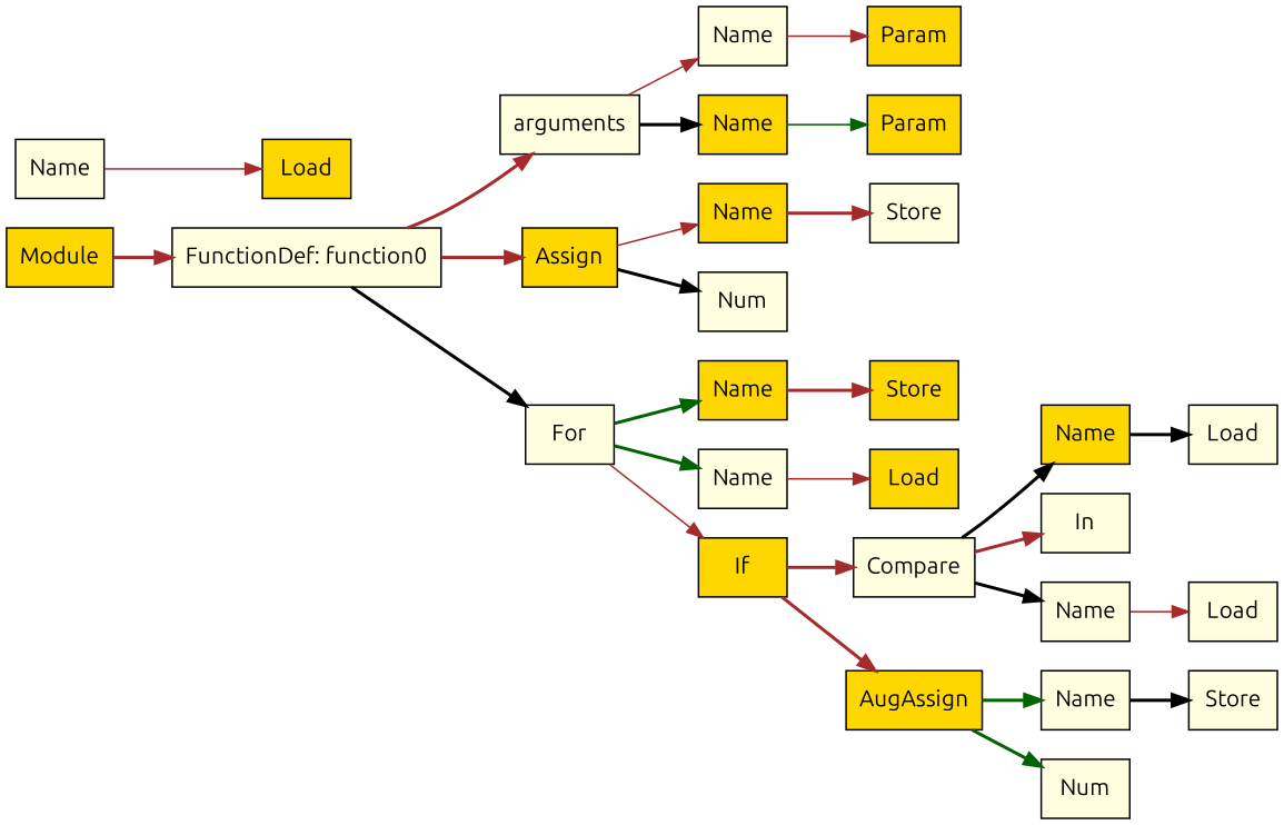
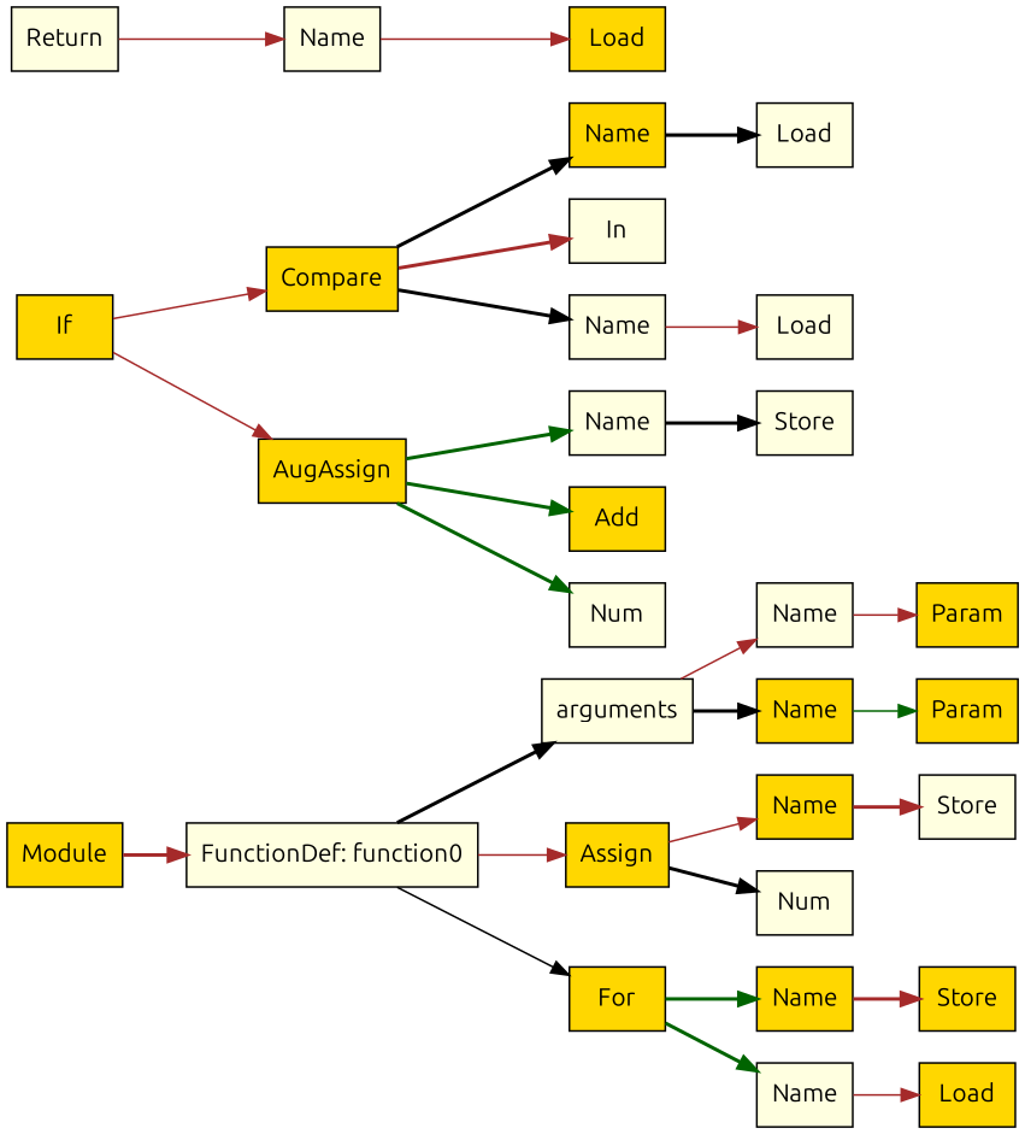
  digraph {
    fontname=Ubuntu
    rankdir=LR
    node [fillcolor=lightyellow fontname=Ubuntu shape=rect style=filled]
    edge [color=brown fontname=Ubuntu style=bold]
    n1 [fillcolor=gold label=Module]
    n2 [label="FunctionDef: function0"]
    n3 [label=arguments]
    n4 [fillcolor=gold label=Assign]
-   n5 [label=For]
+   n5 [fillcolor=gold label=For]
    n6 [label=Name]
    n7 [fillcolor=gold label=Name]
    n8 [fillcolor=gold label=Name]
    n9 [label=Num]
    n10 [fillcolor=gold label=Name]
    n11 [label=Name]
    n12 [fillcolor=gold label=If]
+   n13 [label=Return]
    n14 [label=Name]
    n15 [fillcolor=gold label=Param]
    n16 [fillcolor=gold label=Param]
    n17 [label=Store]
    n18 [fillcolor=gold label=Store]
    n19 [fillcolor=gold label=Load]
-   n20 [label=Compare]
+   n20 [fillcolor=gold label=Compare]
    n21 [fillcolor=gold label=AugAssign]
    n22 [fillcolor=gold label=Load]
    n23 [fillcolor=gold label=Name]
    n24 [label=In]
    n25 [label=Name]
    n26 [label=Name]
+   n27 [fillcolor=gold label=Add]
    n28 [label=Num]
    n29 [label=Load]
    n30 [label=Load]
    n31 [label=Store]
    n1 -> n2
-   n2 -> n3
-   n2 -> n4
-   n2 -> n5 [color=black]
+   n2 -> n3 [color=black]
+   n2 -> n4 [style=solid]
+   n2 -> n5 [color=black style=solid]
    n3 -> n6 [style=solid]
    n3 -> n7 [color=black]
    n4 -> n8 [style=solid]
    n4 -> n9 [color=black]
    n5 -> n10 [color=darkgreen]
    n5 -> n11 [color=darkgreen]
-   n5 -> n12 [style=solid]
    n6 -> n15 [style=solid]
    n7 -> n16 [color=darkgreen style=solid]
    n8 -> n17
    n10 -> n18
    n11 -> n19 [style=solid]
-   n12 -> n20
-   n12 -> n21
+   n12 -> n20 [style=solid]
+   n12 -> n21 [style=solid]
+   n13 -> n14 [style=solid]
    n14 -> n22 [style=solid]
    n20 -> n23 [color=black]
    n20 -> n24
    n20 -> n25 [color=black]
    n21 -> n26 [color=darkgreen]
+   n21 -> n27 [color=darkgreen]
    n21 -> n28 [color=darkgreen]
    n23 -> n29 [color=black]
    n25 -> n30 [style=solid]
    n26 -> n31 [color=black]
  }
